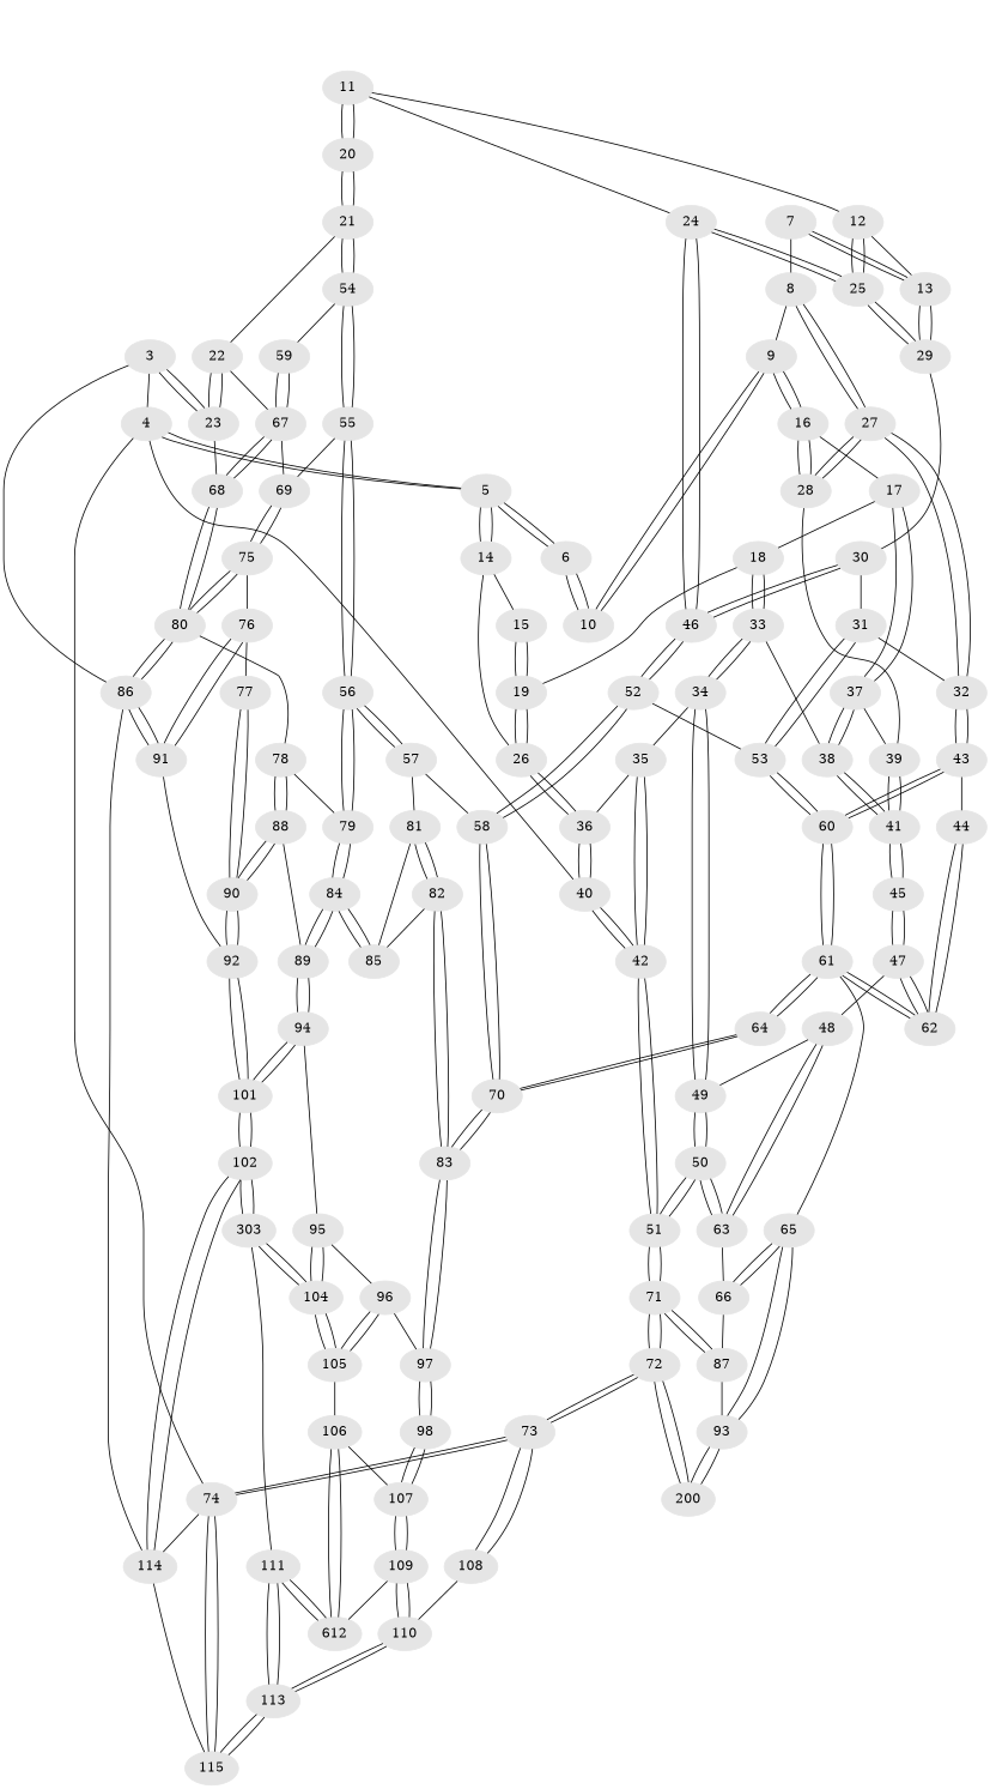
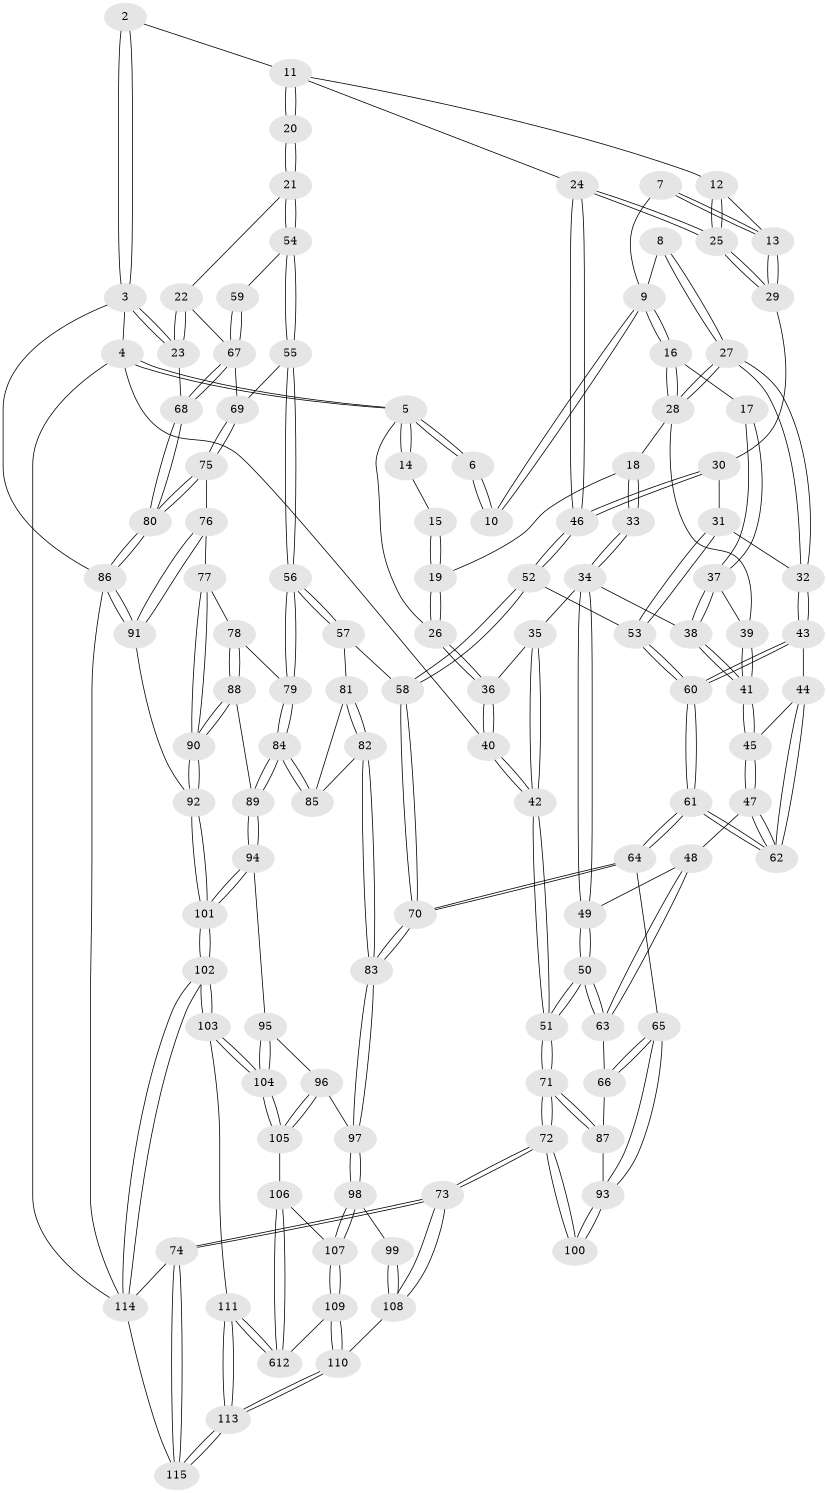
  graph {
    node [color=gray90 style=filled]
+   2
    3
    11
    7
    8
    13
    4
    23
    86
    12
    20
    24
    5
    40
    74
    68
    114
    91
    6
    14
    42
    115
    10
    15
    26
    9
    27
    29
    16
    28
    32
    17
    25
    21
    30
    19
    36
    18
    37
    39
    33
    38
    34
    22
    54
    46
    67
    59
    55
    80
    52
    43
    41
    31
    53
    60
    44
    35
    49
    50
    51
    45
    47
    71
    62
    61
    48
    58
    63
    66
    87
    72
    70
    56
    69
    57
    79
    75
    81
    84
    82
    85
    83
    64
    65
    93
-   100 [label=200]
+   100
    76
    97
    73
    108
    110
    77
    78
    90
    92
    88
    89
    98
    94
    101
    95
    102
    96
    104
    105
    106
+   99
    107
    109
-   103 [label=303]
+   103
    111
    n113 [label=612]
    113
+   2 -- 3
+   2 -- 3
+   2 -- 11
    3 -- 4
    3 -- 23
    3 -- 23
    3 -- 86
    11 -- 12
    11 -- 20
    11 -- 20
    11 -- 24
-   7 -- 8
+   7 -- 9
    7 -- 13
    7 -- 13
    8 -- 9
    8 -- 27
    8 -- 27
    13 -- 29
    13 -- 29
    4 -- 5
    4 -- 5
    4 -- 40
-   4 -- 74
+   4 -- 114
    23 -- 68
    86 -- 114
    86 -- 91
    86 -- 91
    12 -- 13
    12 -- 25
    12 -- 25
    20 -- 21
    20 -- 21
    24 -- 25
    24 -- 25
    24 -- 46
    24 -- 46
    5 -- 6
    5 -- 6
    5 -- 14
    5 -- 14
    40 -- 42
    40 -- 42
    74 -- 114
    74 -- 115
    74 -- 115
    68 -- 80
    68 -- 80
    114 -- 115
    91 -- 92
    6 -- 10
    6 -- 10
    14 -- 15
-   14 -- 26
+   5 -- 26
    42 -- 51
    42 -- 51
    15 -- 19
    15 -- 19
    26 -- 36
    26 -- 36
    9 -- 10
    9 -- 10
    9 -- 16
    9 -- 16
    27 -- 28
    27 -- 28
    27 -- 32
    27 -- 32
    29 -- 30
    16 -- 28
    16 -- 28
    16 -- 17
    28 -- 39
    32 -- 43
    32 -- 43
-   17 -- 18
+   28 -- 18
    17 -- 37
    17 -- 37
    25 -- 29
    25 -- 29
    21 -- 22
    21 -- 54
    21 -- 54
    30 -- 46
    30 -- 46
    30 -- 31
    19 -- 26
    19 -- 26
    36 -- 40
    36 -- 40
    18 -- 19
    18 -- 33
    18 -- 33
    37 -- 39
    37 -- 38
    37 -- 38
    39 -- 41
    39 -- 41
-   33 -- 38
+   34 -- 38
    33 -- 34
    33 -- 34
    38 -- 41
    38 -- 41
    34 -- 35
    34 -- 49
    34 -- 49
    22 -- 23
    22 -- 23
    22 -- 67
    54 -- 59
    54 -- 55
    54 -- 55
    46 -- 52
    46 -- 52
    67 -- 68
    67 -- 68
    67 -- 69
    59 -- 67
    59 -- 67
    55 -- 56
    55 -- 56
    55 -- 69
    80 -- 86
    80 -- 86
    52 -- 53
    52 -- 58
    52 -- 58
    43 -- 60
    43 -- 60
    43 -- 44
    41 -- 45
    41 -- 45
    31 -- 32
    31 -- 53
    31 -- 53
    53 -- 60
    53 -- 60
    60 -- 61
    60 -- 61
+   44 -- 45
    44 -- 62
    44 -- 62
    35 -- 42
    35 -- 42
    35 -- 36
    49 -- 50
    49 -- 50
    50 -- 51
    50 -- 51
    50 -- 63
    50 -- 63
    51 -- 71
    51 -- 71
    45 -- 47
    45 -- 47
    47 -- 62
    47 -- 62
    47 -- 48
    71 -- 87
    71 -- 87
    71 -- 72
    71 -- 72
    61 -- 62
    61 -- 62
    61 -- 64
    61 -- 64
    48 -- 49
    48 -- 63
    48 -- 63
    58 -- 70
    58 -- 70
    63 -- 66
    66 -- 87
    87 -- 93
    72 -- 100
    72 -- 100
    72 -- 73
    72 -- 73
    70 -- 83
    70 -- 83
    56 -- 57
    56 -- 57
    56 -- 79
    56 -- 79
    69 -- 75
    69 -- 75
    57 -- 58
    57 -- 81
    79 -- 84
    79 -- 84
    75 -- 80
    75 -- 80
    75 -- 76
    81 -- 82
    81 -- 82
    81 -- 85
    84 -- 85
    84 -- 85
    84 -- 89
    84 -- 89
    82 -- 85
    82 -- 83
    82 -- 83
    83 -- 97
    83 -- 97
    64 -- 70
    64 -- 70
-   61 -- 65
+   64 -- 65
    65 -- 66
    65 -- 66
    65 -- 93
    65 -- 93
    93 -- 100
    93 -- 100
    76 -- 91
    76 -- 91
    76 -- 77
    97 -- 98
    97 -- 98
    73 -- 74
    73 -- 74
    73 -- 108
    73 -- 108
    108 -- 110
    110 -- 113
    110 -- 113
-   80 -- 78
+   77 -- 78
    77 -- 90
    77 -- 90
    78 -- 79
    78 -- 88
    78 -- 88
    90 -- 92
    90 -- 92
    92 -- 101
    92 -- 101
    88 -- 90
    88 -- 90
    88 -- 89
    89 -- 94
    89 -- 94
+   98 -- 99
    98 -- 107
    98 -- 107
    94 -- 101
    94 -- 101
    94 -- 95
    101 -- 102
    101 -- 102
    95 -- 96
    95 -- 104
    95 -- 104
    102 -- 114
    102 -- 114
    102 -- 103
    102 -- 103
    96 -- 97
    96 -- 105
    96 -- 105
    104 -- 105
    104 -- 105
    105 -- 106
    106 -- 107
    106 -- n113
    106 -- n113
+   99 -- 108
+   99 -- 108
    107 -- 109
    107 -- 109
    109 -- 110
    109 -- 110
    109 -- n113
    103 -- 104
    103 -- 104
    103 -- 111
    111 -- n113
    111 -- n113
    111 -- 113
    111 -- 113
    113 -- 115
    113 -- 115
  }
